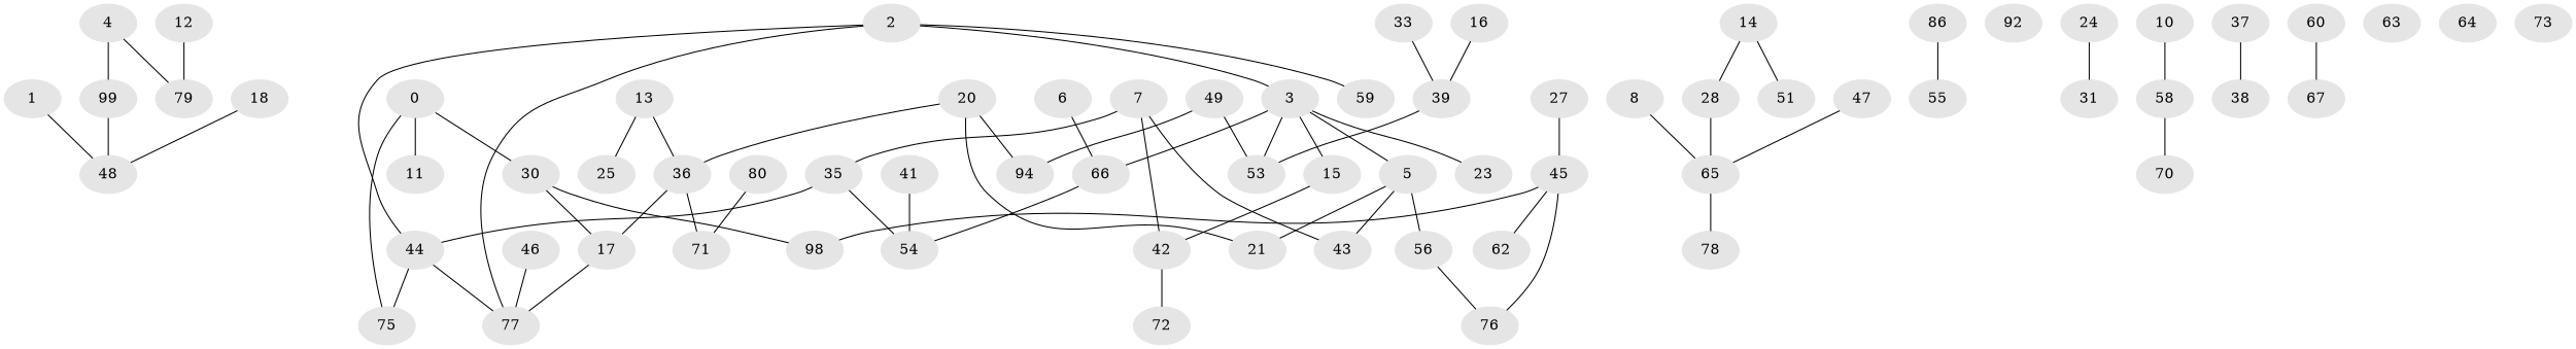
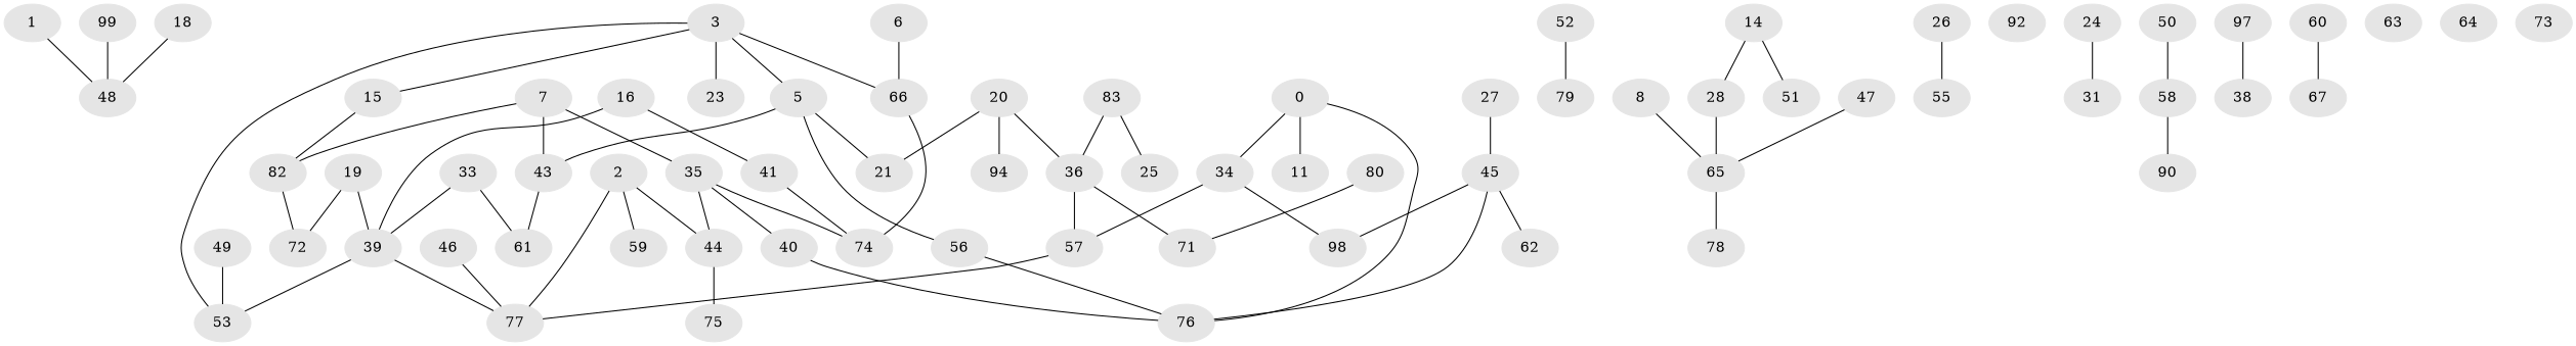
  graph {
    node [color=gray90 style=filled]
    1
    48
    2
    3
    44
    59
    77
    5
    15
    23
    53
    66
    75
    21
    43
    56
-   42
-   74 [label=54]
+   42 [label=82]
+   74
    n19 [label=99]
-   4
    n21 [label=79]
    72
+   61
    76
    6
    16
    39
    41
    7
    35
+   40
    8
    65
    78
    n35 [label=0]
    11
-   34 [label=30]
-   57 [label=17]
+   34
+   57
    n39 [label=98]
-   12
-   13
+   12 [label=52]
+   13 [label=83]
    25
    36
    71
    14
    28
    51
-   26 [label=86]
+   26
    55
    18
+   19
    20
    n53 [label=94]
    n54 [label=92]
    24
    31
    27
    45
    62
-   50 [label=10]
+   50
    58
    n62 [label=80]
    33
-   37
+   37 [label=97]
    38
    46
    47
    49
-   70
+   70 [label=90]
    60
    67
    63
    64
    73
    1 -- 48
-   2 -- 3
    2 -- 44
    2 -- 59
    2 -- 77
    3 -- 5
    3 -- 15
    3 -- 23
    3 -- 53
    3 -- 66
-   44 -- 77
+   39 -- 77
    44 -- 75
    5 -- 21
    5 -- 43
    5 -- 56
    15 -- 42
    66 -- 74
+   43 -- 61
    56 -- 76
    42 -- 72
    n19 -- 48
-   4 -- n19
-   4 -- n21
    6 -- 66
    16 -- 39
+   16 -- 41
    39 -- 53
    41 -- 74
    7 -- 43
    7 -- 42
    7 -- 35
    35 -- 44
    35 -- 74
+   35 -- 40
+   40 -- 76
    8 -- 65
    65 -- 78
-   n35 -- 75
+   n35 -- 76
    n35 -- 11
    n35 -- 34
    34 -- 57
    34 -- n39
    57 -- 77
    12 -- n21
    13 -- 25
    13 -- 36
    36 -- 57
    36 -- 71
    14 -- 28
    14 -- 51
    28 -- 65
    26 -- 55
    18 -- 48
+   19 -- 72
+   19 -- 39
    20 -- 21
    20 -- 36
    20 -- n53
    24 -- 31
    27 -- 45
    45 -- 76
    45 -- n39
    45 -- 62
    50 -- 58
    58 -- 70
    n62 -- 71
+   33 -- 61
    33 -- 39
    37 -- 38
    46 -- 77
    47 -- 65
    49 -- 53
-   49 -- n53
    60 -- 67
  }
